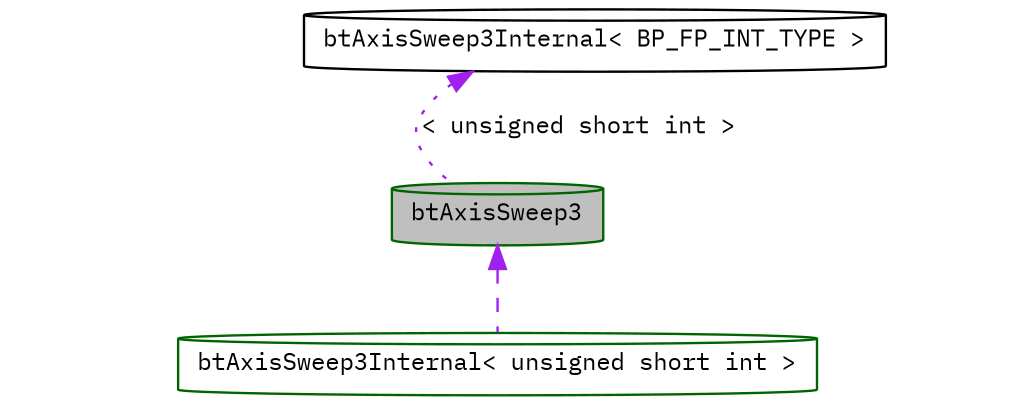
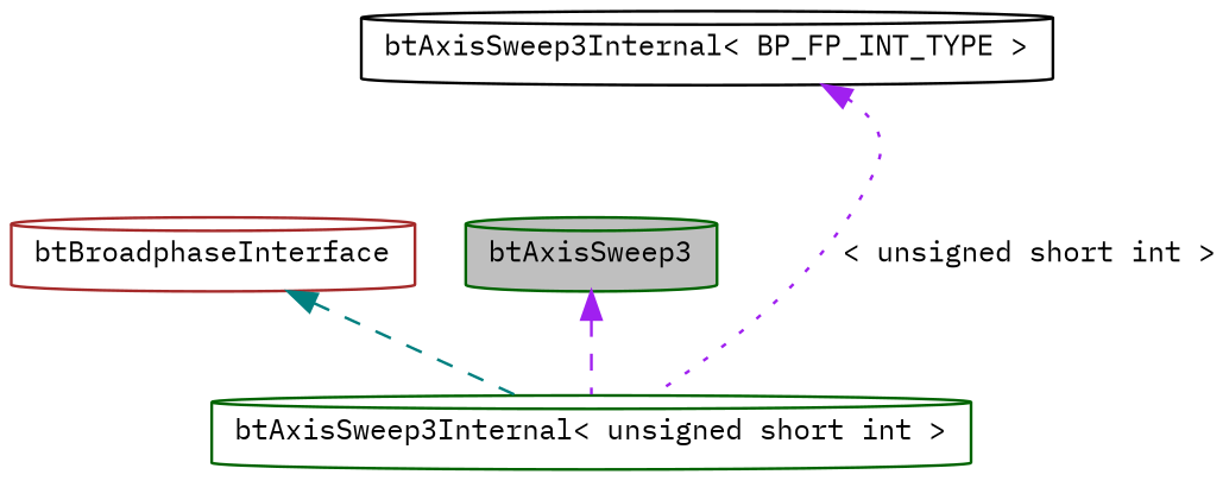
  digraph {
    fontname="IBM Plex Mono"
    node [color=darkgreen fontname="IBM Plex Mono" fontsize=10 shape=cylinder]
    edge [color=purple dir=back fontname="IBM Plex Mono" fontsize=10 labelfontname=FreeSans labelfontsize=10 style=dashed]
    n1 [fillcolor=grey75 fontcolor=black height=0.2 label=btAxisSweep3 style=filled width=0.4]
    n2 [height=0.2 label="btAxisSweep3Internal\< unsigned short int \>" width=0.4]
+   n3 [color=brown height=0.2 label=btBroadphaseInterface width=0.4]
    n4 [color=black height=0.2 label="btAxisSweep3Internal\< BP_FP_INT_TYPE \>" width=0.4]
    n1 -> n2
-   n4 -> n1 [label="\< unsigned short int \>" style=dotted]
+   n3 -> n2 [color=teal]
+   n4 -> n2 [label="\< unsigned short int \>" style=dotted]
  }
